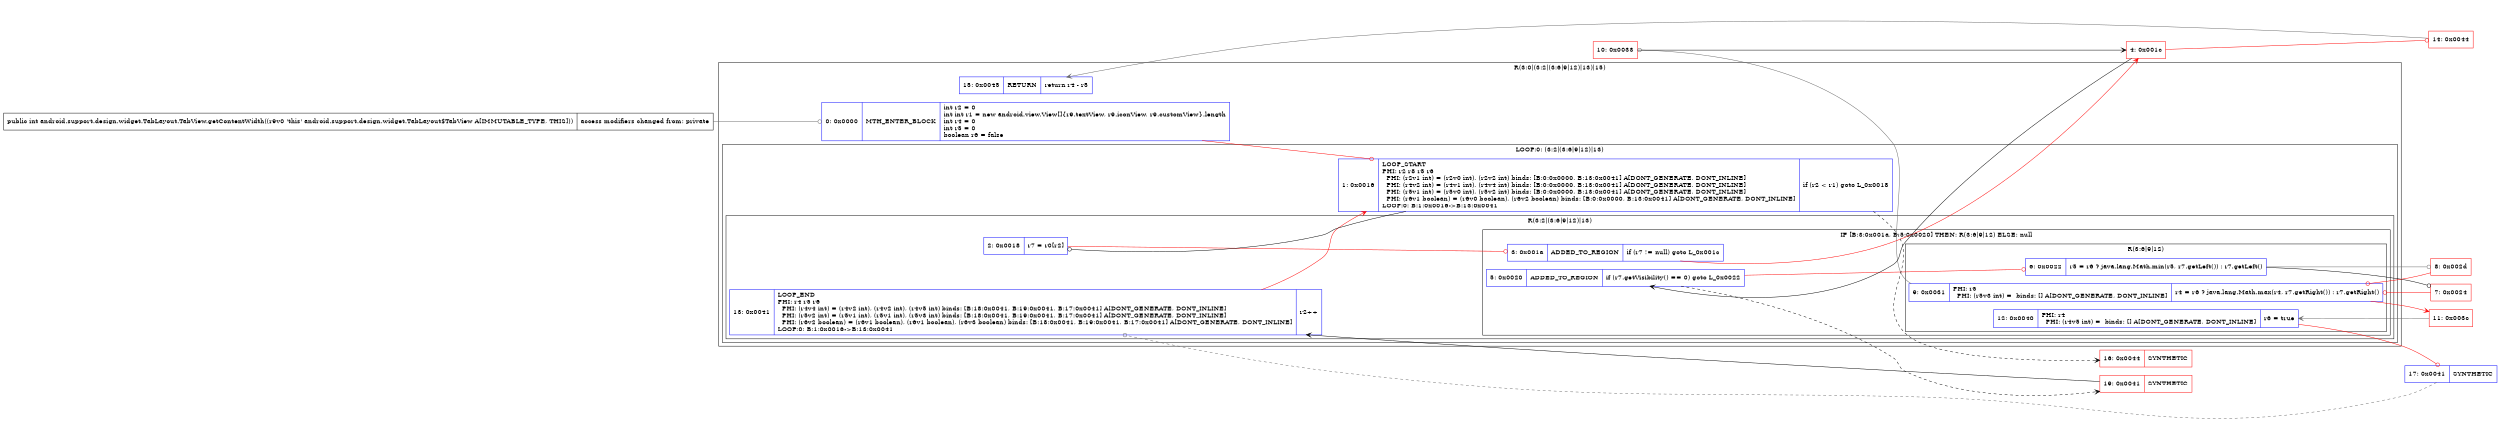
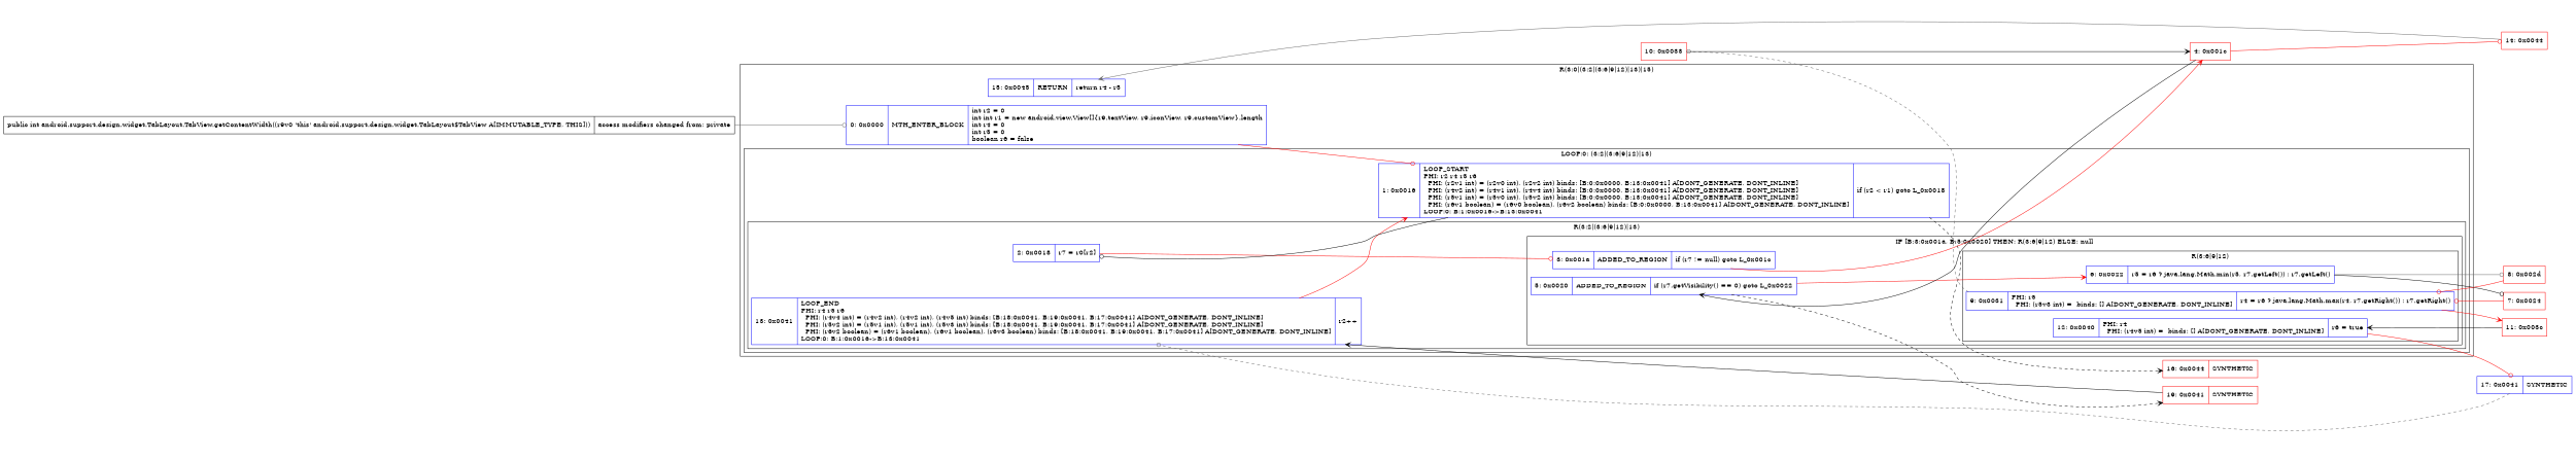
  digraph {
    rankdir=LR
    node [color=blue shape=record]
    edge [arrowhead=odot color=red]
    n1 [label="{6\:\ 0x0022|r5 = r6 ? java.lang.Math.min(r5, r7.getLeft()) : r7.getLeft()\l}"]
    n2 [label="{9\:\ 0x0031|PHI: r5 \l  PHI: (r5v3 int) =  binds: [] A[DONT_GENERATE, DONT_INLINE]\l|r4 = r6 ? java.lang.Math.max(r4, r7.getRight()) : r7.getRight()\l}"]
    n3 [label="{12\:\ 0x0040|PHI: r4 \l  PHI: (r4v5 int) =  binds: [] A[DONT_GENERATE, DONT_INLINE]\l|r6 = true\l}"]
    n4 [label="{3\:\ 0x001a|ADDED_TO_REGION\l|if (r7 != null) goto L_0x001c\l}"]
    n5 [label="{5\:\ 0x0020|ADDED_TO_REGION\l|if (r7.getVisibility() == 0) goto L_0x0022\l}"]
    n6 [label="{2\:\ 0x0018|r7 = r0[r2]\l}"]
    n7 [label="{13\:\ 0x0041|LOOP_END\lPHI: r4 r5 r6 \l  PHI: (r4v4 int) = (r4v2 int), (r4v2 int), (r4v5 int) binds: [B:18:0x0041, B:19:0x0041, B:17:0x0041] A[DONT_GENERATE, DONT_INLINE]\l  PHI: (r5v2 int) = (r5v1 int), (r5v1 int), (r5v3 int) binds: [B:18:0x0041, B:19:0x0041, B:17:0x0041] A[DONT_GENERATE, DONT_INLINE]\l  PHI: (r6v2 boolean) = (r6v1 boolean), (r6v1 boolean), (r6v3 boolean) binds: [B:18:0x0041, B:19:0x0041, B:17:0x0041] A[DONT_GENERATE, DONT_INLINE]\lLOOP:0: B:1:0x0016\-\>B:13:0x0041\l|r2++\l}"]
-   n8 [label="{1\:\ 0x0016|LOOP_START\lPHI: r2 r8 r5 r6 \l  PHI: (r2v1 int) = (r2v0 int), (r2v2 int) binds: [B:0:0x0000, B:13:0x0041] A[DONT_GENERATE, DONT_INLINE]\l  PHI: (r4v2 int) = (r4v1 int), (r4v4 int) binds: [B:0:0x0000, B:13:0x0041] A[DONT_GENERATE, DONT_INLINE]\l  PHI: (r5v1 int) = (r5v0 int), (r5v2 int) binds: [B:0:0x0000, B:13:0x0041] A[DONT_GENERATE, DONT_INLINE]\l  PHI: (r6v1 boolean) = (r6v0 boolean), (r6v2 boolean) binds: [B:0:0x0000, B:13:0x0041] A[DONT_GENERATE, DONT_INLINE]\lLOOP:0: B:1:0x0016\-\>B:13:0x0041\l|if (r2 \< r1) goto L_0x0018\l}"]
+   n8 [label="{1\:\ 0x0016|LOOP_START\lPHI: r2 r4 r5 r6 \l  PHI: (r2v1 int) = (r2v0 int), (r2v2 int) binds: [B:0:0x0000, B:13:0x0041] A[DONT_GENERATE, DONT_INLINE]\l  PHI: (r4v2 int) = (r4v1 int), (r4v4 int) binds: [B:0:0x0000, B:13:0x0041] A[DONT_GENERATE, DONT_INLINE]\l  PHI: (r5v1 int) = (r5v0 int), (r5v2 int) binds: [B:0:0x0000, B:13:0x0041] A[DONT_GENERATE, DONT_INLINE]\l  PHI: (r6v1 boolean) = (r6v0 boolean), (r6v2 boolean) binds: [B:0:0x0000, B:13:0x0041] A[DONT_GENERATE, DONT_INLINE]\lLOOP:0: B:1:0x0016\-\>B:13:0x0041\l|if (r2 \< r1) goto L_0x0018\l}"]
    n9 [label="{0\:\ 0x0000|MTH_ENTER_BLOCK\l|int r2 = 0\lint int r1 = new android.view.View[]\{r9.textView, r9.iconView, r9.customView\}.length\lint r4 = 0\lint r5 = 0\lboolean r6 = false\l}"]
    n10 [label="{15\:\ 0x0045|RETURN\l|return r4 \- r5\l}"]
    n11 [color=red label="{7\:\ 0x0024}"]
    n12 [color=red label="{8\:\ 0x002d}"]
    n13 [color=red label="{10\:\ 0x0033}"]
    n14 [color=red label="{11\:\ 0x003c}"]
    n15 [label="{17\:\ 0x0041|SYNTHETIC\l}"]
    n16 [color=red label="{4\:\ 0x001c}"]
    n17 [color=red label="{19\:\ 0x0041|SYNTHETIC\l}"]
    n18 [color=red label="{16\:\ 0x0044|SYNTHETIC\l}"]
    n19 [color=red label="{14\:\ 0x0044}"]
    n20 [label="{public int android.support.design.widget.TabLayout.TabView.getContentWidth((r9v0 'this' android.support.design.widget.TabLayout$TabView A[IMMUTABLE_TYPE, THIS]))  | access modifiers changed from: private\l}" color=""]
    subgraph cluster_1 {
      label="R(3:0|(3:2|(3:6|9|12)|13)|15)"
      n9
      n10
      subgraph cluster_2 {
        label="LOOP:0: (3:2|(3:6|9|12)|13)"
        n8
        subgraph cluster_3 {
          label="R(3:2|(3:6|9|12)|13)"
          n6
          n7
          subgraph cluster_4 {
            label="IF [B:3:0x001a, B:5:0x0020] THEN: R(3:6|9|12) ELSE: null"
            n4
            n5
            subgraph cluster_5 {
              label="R(3:6|9|12)"
              n1
              n2
              n3
            }
          }
        }
      }
    }
    n1 -> n11 [color=black]
    n1 -> n12 [color=gray40]
-   n2 -> n13 [color=gray40]
+   n2 -> n13 [color=gray40 style=dashed]
    n2 -> n14 [arrowhead=vee]
    n3 -> n15
    n4 -> n16 [arrowhead=vee]
-   n5 -> n1
+   n5 -> n1 [arrowhead=vee]
    n5 -> n17 [arrowhead=vee color=black style=dashed]
    n6 -> n4
    n7 -> n8 [arrowhead=vee]
    n8 -> n6 [color=black]
    n8 -> n18 [arrowhead=vee color=black style=dashed]
    n9 -> n8
    n11 -> n2
    n12 -> n2
    n13 -> n16 [arrowhead=vee color=black]
-   n14 -> n3 [arrowhead=vee color=gray40]
+   n14 -> n3 [arrowhead=vee color=black]
    n15 -> n7 [color=gray40 style=dashed]
    n16 -> n5 [arrowhead=vee color=black]
    n16 -> n19
    n17 -> n7 [arrowhead=vee color=black]
    n19 -> n10 [arrowhead=vee color=gray40]
    n20 -> n9 [color=gray40]
  }
